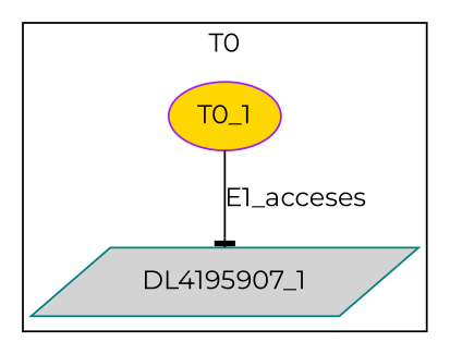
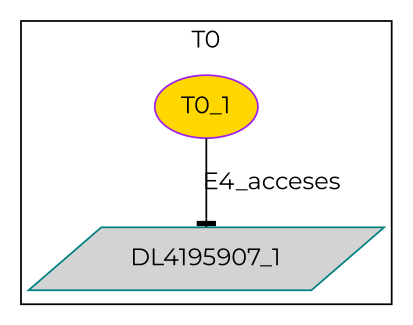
  digraph {
    fontname=Montserrat
    node [style=filled fontname=Montserrat]
    T0_1 [fillcolor=gold color=purple shape=ellipse]
    DL4195907_1 [fillcolor=lightgrey color=teal shape=parallelogram]
    subgraph cluster_1 {
      label=T1
    }
    subgraph cluster_2 {
      label=T0
      T0_1
      DL4195907_1
    }
-   T0_1 -> DL4195907_1 [label=E1_acceses arrowhead=tee fontname=Montserrat]
+   T0_1 -> DL4195907_1 [label=E4_acceses arrowhead=tee fontname=Montserrat]
  }
